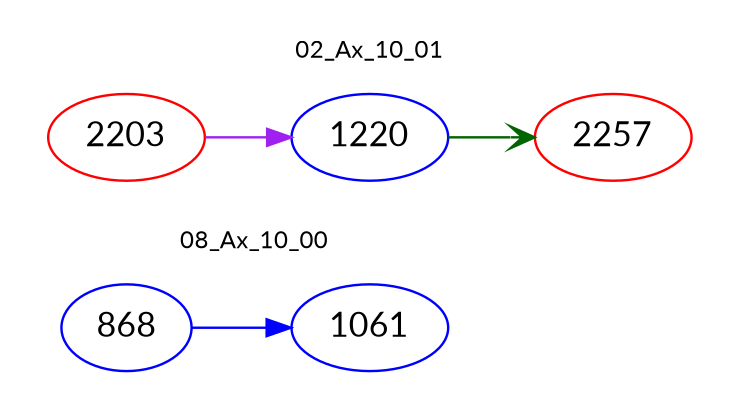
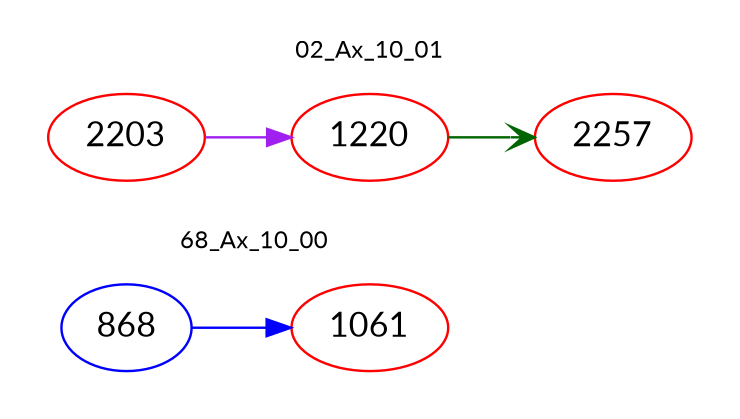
  digraph {
    fontname=Lato
    rankdir=LR
    node [color=red fontname=Lato]
    edge [arrowhead=normal fontname=Lato]
    n1 [color=blue label=868]
-   n2 [color=blue label=1061]
+   n2 [label=1061]
    n3 [label=2203]
-   n4 [color=blue label=1220]
+   n4 [label=1220]
    n5 [label=2257]
    subgraph cluster_1 {
      color=white
      fontsize=10
-     label="08_Ax_10_00"
+     label="68_Ax_10_00"
      n1
      n2
    }
    subgraph cluster_2 {
      color=white
      fontsize=10
      label="02_Ax_10_01"
      n3
      n4
      n5
    }
    n1 -> n2 [color=blue]
    n3 -> n4 [color=purple]
    n4 -> n5 [arrowhead=vee color=darkgreen]
  }
